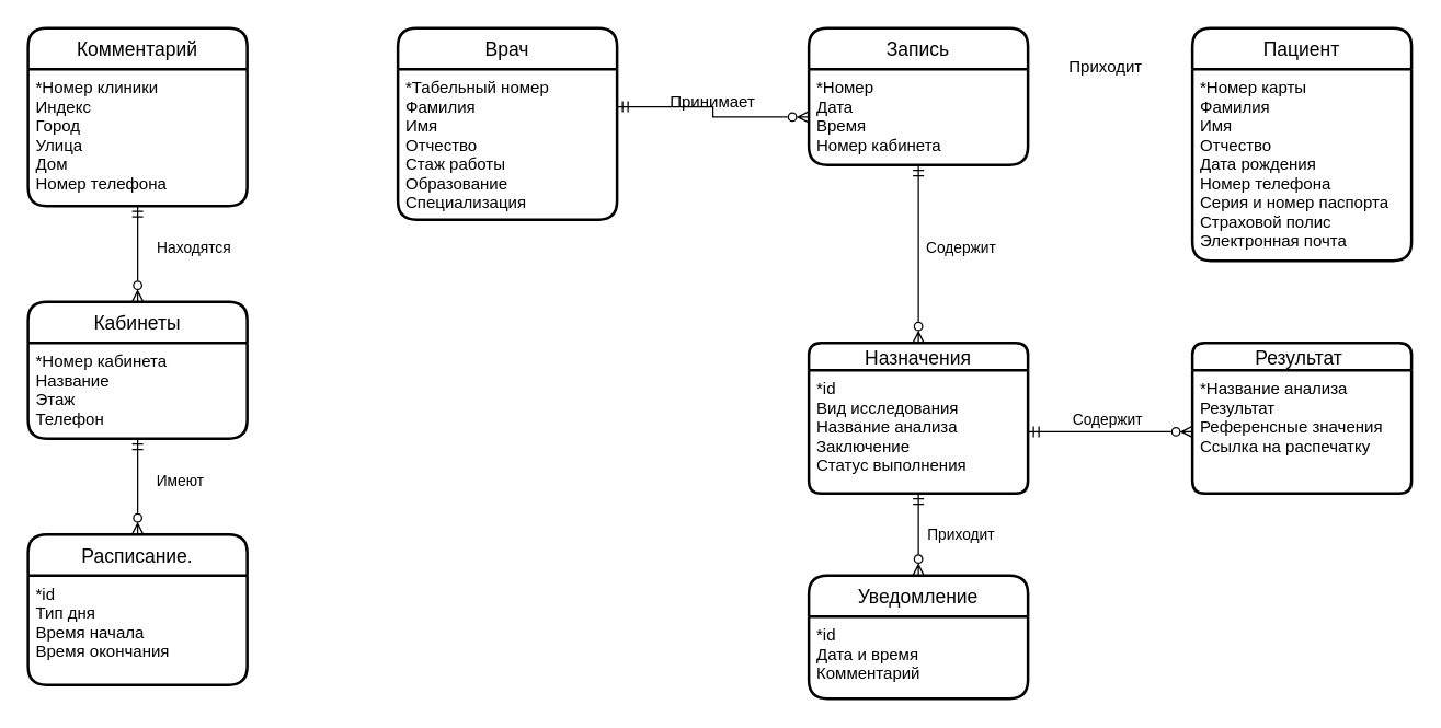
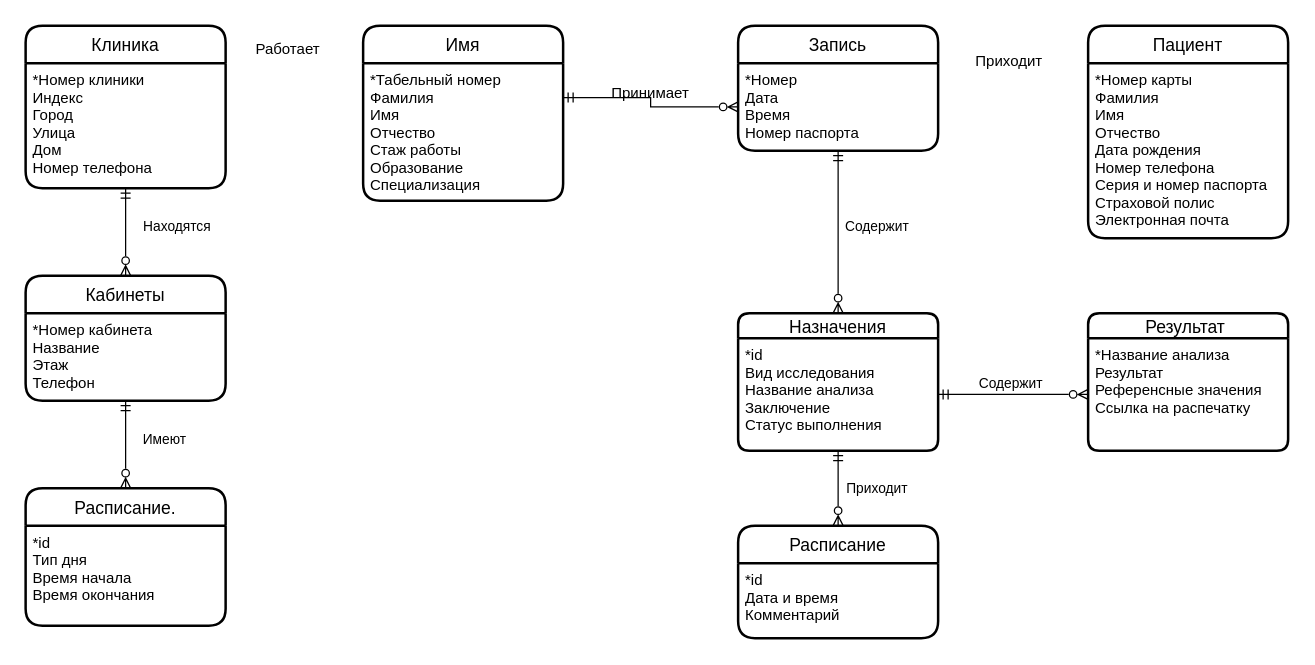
  <mxCell id="0" />
  <mxCell id="1" parent="0" />
- <mxCell id="2" value="Комментарий" style="swimlane;childLayout=stackLayout;horizontal=1;startSize=30;horizontalStack=0;rounded=1;fontSize=14;fontStyle=0;strokeWidth=2;resizeParent=0;resizeLast=1;shadow=0;dashed=0;align=center;" parent="1" vertex="1"><mxGeometry x="20" y="20" width="160" height="130" as="geometry" /></mxCell>
+ <mxCell id="2" value="Клиника" style="swimlane;childLayout=stackLayout;horizontal=1;startSize=30;horizontalStack=0;rounded=1;fontSize=14;fontStyle=0;strokeWidth=2;resizeParent=0;resizeLast=1;shadow=0;dashed=0;align=center;" parent="1" vertex="1"><mxGeometry x="20" y="20" width="160" height="130" as="geometry" /></mxCell>
  <mxCell id="3" value="*Номер клиники&#10;Индекс&#10;Город&#10;Улица&#10;Дом&#10;Номер телефона" style="align=left;strokeColor=none;fillColor=none;spacingLeft=4;fontSize=12;verticalAlign=top;resizable=0;rotatable=0;part=1;" parent="2" vertex="1"><mxGeometry y="30" width="160" height="100" as="geometry" /></mxCell>
- <mxCell id="4" value="Врач" style="swimlane;childLayout=stackLayout;horizontal=1;startSize=30;horizontalStack=0;rounded=1;fontSize=14;fontStyle=0;strokeWidth=2;resizeParent=0;resizeLast=1;shadow=0;dashed=0;align=center;" parent="1" vertex="1"><mxGeometry x="290" y="20" width="160" height="140" as="geometry" /></mxCell>
+ <mxCell id="4" value="Имя" style="swimlane;childLayout=stackLayout;horizontal=1;startSize=30;horizontalStack=0;rounded=1;fontSize=14;fontStyle=0;strokeWidth=2;resizeParent=0;resizeLast=1;shadow=0;dashed=0;align=center;" parent="1" vertex="1"><mxGeometry x="290" y="20" width="160" height="140" as="geometry" /></mxCell>
  <mxCell id="5" value="*Табельный номер&#10;Фамилия&#10;Имя&#10;Отчество &#10;Стаж работы&#10;Образование&#10;Специализация" style="align=left;strokeColor=none;fillColor=none;spacingLeft=4;fontSize=12;verticalAlign=top;resizable=0;rotatable=0;part=1;" parent="4" vertex="1"><mxGeometry y="30" width="160" height="110" as="geometry" /></mxCell>
  <mxCell id="6" value="Пациент" style="swimlane;childLayout=stackLayout;horizontal=1;startSize=30;horizontalStack=0;rounded=1;fontSize=14;fontStyle=0;strokeWidth=2;resizeParent=0;resizeLast=1;shadow=0;dashed=0;align=center;" parent="1" vertex="1"><mxGeometry x="870" y="20" width="160" height="170" as="geometry" /></mxCell>
  <mxCell id="7" value="*Номер карты&#10;Фамилия&#10;Имя &#10;Отчество&#10;Дата рождения&#10;Номер телефона&#10;Серия и номер паспорта&#10;Страховой полис&#10;Электронная почта" style="align=left;strokeColor=none;fillColor=none;spacingLeft=4;fontSize=12;verticalAlign=top;resizable=0;rotatable=0;part=1;" parent="6" vertex="1"><mxGeometry y="30" width="160" height="140" as="geometry" /></mxCell>
  <mxCell id="8" value="Запись" style="swimlane;childLayout=stackLayout;horizontal=1;startSize=30;horizontalStack=0;rounded=1;fontSize=14;fontStyle=0;strokeWidth=2;resizeParent=0;resizeLast=1;shadow=0;dashed=0;align=center;" parent="1" vertex="1"><mxGeometry x="590" y="20" width="160" height="100" as="geometry" /></mxCell>
- <mxCell id="9" value="*Номер&#10;Дата&#10;Время&#10;Номер кабинета" style="align=left;strokeColor=none;fillColor=none;spacingLeft=4;fontSize=12;verticalAlign=top;resizable=0;rotatable=0;part=1;" parent="8" vertex="1"><mxGeometry y="30" width="160" height="70" as="geometry" /></mxCell>
+ <mxCell id="9" value="*Номер&#10;Дата&#10;Время&#10;Номер паспорта" style="align=left;strokeColor=none;fillColor=none;spacingLeft=4;fontSize=12;verticalAlign=top;resizable=0;rotatable=0;part=1;" parent="8" vertex="1"><mxGeometry y="30" width="160" height="70" as="geometry" /></mxCell>
  <mxCell id="10" style="edgeStyle=orthogonalEdgeStyle;rounded=0;orthogonalLoop=1;jettySize=auto;html=1;entryX=0;entryY=0.5;entryDx=0;entryDy=0;fontSize=11;startArrow=ERmandOne;startFill=0;endArrow=ERzeroToMany;endFill=0;exitX=1;exitY=0.25;exitDx=0;exitDy=0;" parent="1" source="5" target="9" edge="1"><mxGeometry relative="1" as="geometry"><mxPoint x="450" y="60" as="sourcePoint" /></mxGeometry></mxCell>
+ <mxCell id="11" value="&lt;font style=&quot;font-size: 12px;&quot;&gt;Работает&lt;/font&gt;" style="text;html=1;strokeColor=none;fillColor=none;align=center;verticalAlign=middle;whiteSpace=wrap;rounded=0;fontSize=20;" parent="1" vertex="1"><mxGeometry x="200" y="20" width="60" height="30" as="geometry" /></mxCell>
  <mxCell id="12" value="&lt;font style=&quot;font-size: 12px;&quot;&gt;Принимает&lt;/font&gt;" style="text;html=1;strokeColor=none;fillColor=none;align=center;verticalAlign=middle;whiteSpace=wrap;rounded=0;fontSize=20;" parent="1" vertex="1"><mxGeometry x="490" y="55" width="60" height="30" as="geometry" /></mxCell>
  <mxCell id="13" value="&lt;font style=&quot;font-size: 12px;&quot;&gt;Приходит&lt;/font&gt;" style="text;html=1;strokeColor=none;fillColor=none;align=center;verticalAlign=middle;whiteSpace=wrap;rounded=0;fontSize=20;" parent="1" vertex="1"><mxGeometry x="777" y="30" width="60" height="30" as="geometry" /></mxCell>
  <mxCell id="14" value="Расписание." style="swimlane;childLayout=stackLayout;horizontal=1;startSize=30;horizontalStack=0;rounded=1;fontSize=14;fontStyle=0;strokeWidth=2;resizeParent=0;resizeLast=1;shadow=0;dashed=0;align=center;" parent="1" vertex="1"><mxGeometry x="20" y="390" width="160" height="110" as="geometry" /></mxCell>
  <mxCell id="15" value="*id&#10;Тип дня&#10;Время начала&#10;Время окончания" style="align=left;strokeColor=none;fillColor=none;spacingLeft=4;fontSize=12;verticalAlign=top;resizable=0;rotatable=0;part=1;" parent="14" vertex="1"><mxGeometry y="30" width="160" height="80" as="geometry" /></mxCell>
- <mxCell id="16" value="Уведомление" style="swimlane;childLayout=stackLayout;horizontal=1;startSize=30;horizontalStack=0;rounded=1;fontSize=14;fontStyle=0;strokeWidth=2;resizeParent=0;resizeLast=1;shadow=0;dashed=0;align=center;" parent="1" vertex="1"><mxGeometry x="590" y="420" width="160" height="90" as="geometry" /></mxCell>
+ <mxCell id="16" value="Расписание" style="swimlane;childLayout=stackLayout;horizontal=1;startSize=30;horizontalStack=0;rounded=1;fontSize=14;fontStyle=0;strokeWidth=2;resizeParent=0;resizeLast=1;shadow=0;dashed=0;align=center;" parent="1" vertex="1"><mxGeometry x="590" y="420" width="160" height="90" as="geometry" /></mxCell>
  <mxCell id="17" value="*id&#10;Дата и время&#10;Комментарий" style="align=left;strokeColor=none;fillColor=none;spacingLeft=4;fontSize=12;verticalAlign=top;resizable=0;rotatable=0;part=1;" parent="16" vertex="1"><mxGeometry y="30" width="160" height="60" as="geometry" /></mxCell>
  <mxCell id="18" value="Результат " style="swimlane;childLayout=stackLayout;horizontal=1;startSize=20;horizontalStack=0;rounded=1;fontSize=14;fontStyle=0;strokeWidth=2;resizeParent=0;resizeLast=1;shadow=0;dashed=0;align=center;" parent="1" vertex="1"><mxGeometry x="870" y="250" width="160" height="110" as="geometry" /></mxCell>
  <mxCell id="19" value="*Название анализа&#10;Результат&#10;Референсные значения&#10;Ссылка на распечатку" style="align=left;strokeColor=none;fillColor=none;spacingLeft=4;fontSize=12;verticalAlign=top;resizable=0;rotatable=0;part=1;" parent="18" vertex="1"><mxGeometry y="20" width="160" height="90" as="geometry" /></mxCell>
  <mxCell id="20" value="Кабинеты" style="swimlane;childLayout=stackLayout;horizontal=1;startSize=30;horizontalStack=0;rounded=1;fontSize=14;fontStyle=0;strokeWidth=2;resizeParent=0;resizeLast=1;shadow=0;dashed=0;align=center;" parent="1" vertex="1"><mxGeometry x="20" y="220" width="160" height="100" as="geometry" /></mxCell>
  <mxCell id="21" value="*Номер кабинета&#10;Название&#10;Этаж&#10;Телефон" style="align=left;strokeColor=none;fillColor=none;spacingLeft=4;fontSize=12;verticalAlign=top;resizable=0;rotatable=0;part=1;" parent="20" vertex="1"><mxGeometry y="30" width="160" height="70" as="geometry" /></mxCell>
  <mxCell id="22" style="edgeStyle=orthogonalEdgeStyle;rounded=0;orthogonalLoop=1;jettySize=auto;html=1;exitX=0.5;exitY=1;exitDx=0;exitDy=0;entryX=0.5;entryY=0;entryDx=0;entryDy=0;startArrow=ERmandOne;startFill=0;endArrow=ERzeroToMany;endFill=0;" parent="1" source="3" target="20" edge="1"><mxGeometry relative="1" as="geometry" /></mxCell>
  <mxCell id="23" value="Находятся" style="edgeLabel;html=1;align=center;verticalAlign=middle;resizable=0;points=[];" parent="22" vertex="1" connectable="0"><mxGeometry x="-0.148" y="-3" relative="1" as="geometry"><mxPoint x="43" as="offset" /></mxGeometry></mxCell>
  <mxCell id="24" style="edgeStyle=orthogonalEdgeStyle;rounded=0;orthogonalLoop=1;jettySize=auto;html=1;exitX=0.5;exitY=1;exitDx=0;exitDy=0;entryX=0.5;entryY=0;entryDx=0;entryDy=0;startArrow=ERmandOne;startFill=0;endArrow=ERzeroToMany;endFill=0;" parent="1" source="21" target="14" edge="1"><mxGeometry relative="1" as="geometry"><mxPoint x="195" y="170" as="sourcePoint" /><mxPoint x="265" y="280" as="targetPoint" /></mxGeometry></mxCell>
  <mxCell id="25" value="Имеют" style="edgeLabel;html=1;align=center;verticalAlign=middle;resizable=0;points=[];" parent="24" vertex="1" connectable="0"><mxGeometry x="-0.005" y="-2" relative="1" as="geometry"><mxPoint x="32" y="-5" as="offset" /></mxGeometry></mxCell>
  <mxCell id="26" value="Назначения" style="swimlane;childLayout=stackLayout;horizontal=1;startSize=20;horizontalStack=0;rounded=1;fontSize=14;fontStyle=0;strokeWidth=2;resizeParent=0;resizeLast=1;shadow=0;dashed=0;align=center;" parent="1" vertex="1"><mxGeometry x="590" y="250" width="160" height="110" as="geometry" /></mxCell>
  <mxCell id="27" value="*id&#10;Вид исследования&#10;Название анализа&#10;Заключение&#10;Статус выполнения" style="align=left;strokeColor=none;fillColor=none;spacingLeft=4;fontSize=12;verticalAlign=top;resizable=0;rotatable=0;part=1;" parent="26" vertex="1"><mxGeometry y="20" width="160" height="90" as="geometry" /></mxCell>
  <mxCell id="28" style="edgeStyle=orthogonalEdgeStyle;rounded=0;orthogonalLoop=1;jettySize=auto;html=1;exitX=0.5;exitY=1;exitDx=0;exitDy=0;entryX=0.5;entryY=0;entryDx=0;entryDy=0;startArrow=ERmandOne;startFill=0;endArrow=ERzeroToMany;endFill=0;" parent="1" source="9" target="26" edge="1"><mxGeometry relative="1" as="geometry"><mxPoint x="720" y="200" as="sourcePoint" /><mxPoint x="790" y="310" as="targetPoint" /></mxGeometry></mxCell>
  <mxCell id="29" value="Содержит" style="edgeLabel;html=1;align=center;verticalAlign=middle;resizable=0;points=[];" parent="28" vertex="1" connectable="0"><mxGeometry x="-0.195" relative="1" as="geometry"><mxPoint x="30" y="8" as="offset" /></mxGeometry></mxCell>
  <mxCell id="30" style="edgeStyle=orthogonalEdgeStyle;rounded=0;orthogonalLoop=1;jettySize=auto;html=1;exitX=1;exitY=0.5;exitDx=0;exitDy=0;entryX=0;entryY=0.5;entryDx=0;entryDy=0;startArrow=ERmandOne;startFill=0;endArrow=ERzeroToMany;endFill=0;" parent="1" source="27" target="19" edge="1"><mxGeometry relative="1" as="geometry"><mxPoint x="837" y="270" as="sourcePoint" /><mxPoint x="837" y="420" as="targetPoint" /></mxGeometry></mxCell>
  <mxCell id="31" value="Содержит" style="edgeLabel;html=1;align=center;verticalAlign=middle;resizable=0;points=[];" parent="30" vertex="1" connectable="0"><mxGeometry x="-0.056" y="-2" relative="1" as="geometry"><mxPoint y="-12" as="offset" /></mxGeometry></mxCell>
  <mxCell id="32" style="edgeStyle=orthogonalEdgeStyle;rounded=0;orthogonalLoop=1;jettySize=auto;html=1;exitX=0.5;exitY=1;exitDx=0;exitDy=0;entryX=0.5;entryY=0;entryDx=0;entryDy=0;startArrow=ERmandOne;startFill=0;endArrow=ERzeroToMany;endFill=0;" parent="1" source="27" target="16" edge="1"><mxGeometry relative="1" as="geometry"><mxPoint x="747" y="570" as="sourcePoint" /><mxPoint x="867" y="570" as="targetPoint" /></mxGeometry></mxCell>
  <mxCell id="33" value="Приходит" style="edgeLabel;html=1;align=center;verticalAlign=middle;resizable=0;points=[];" parent="32" vertex="1" connectable="0"><mxGeometry x="0.037" y="3" relative="1" as="geometry"><mxPoint x="27" y="-2" as="offset" /></mxGeometry></mxCell>
